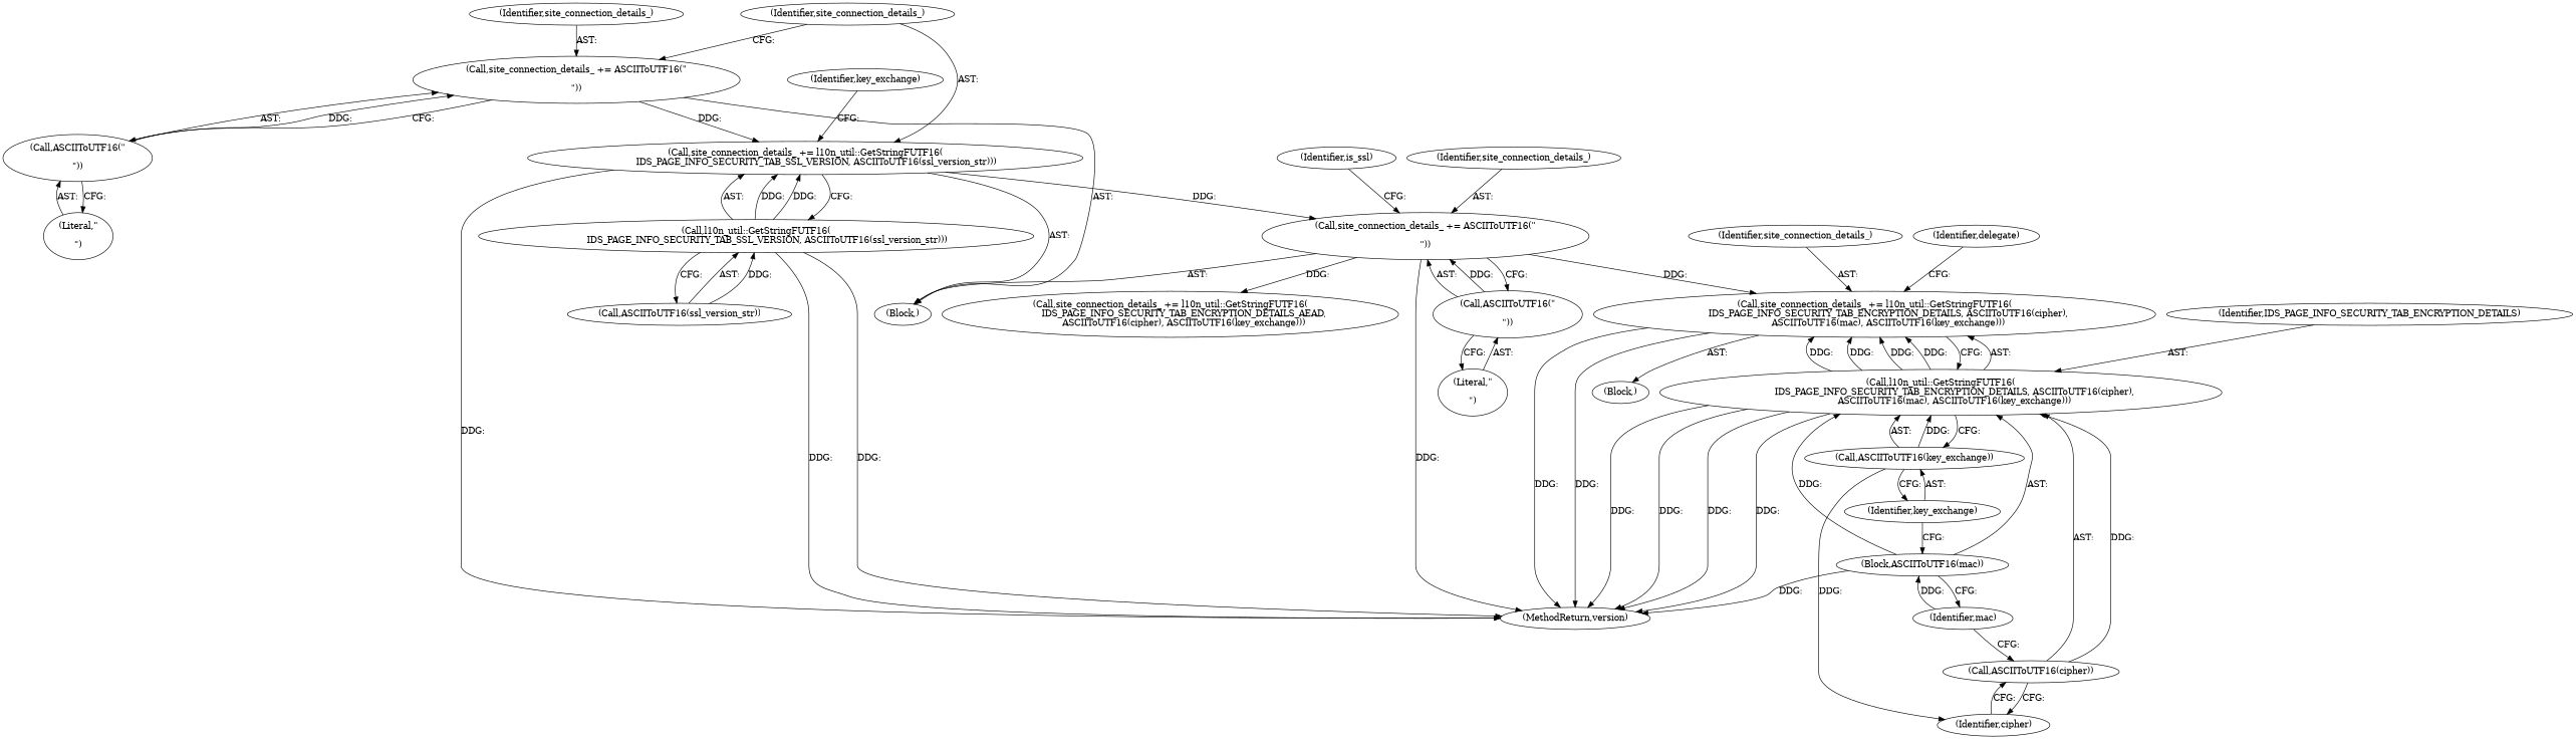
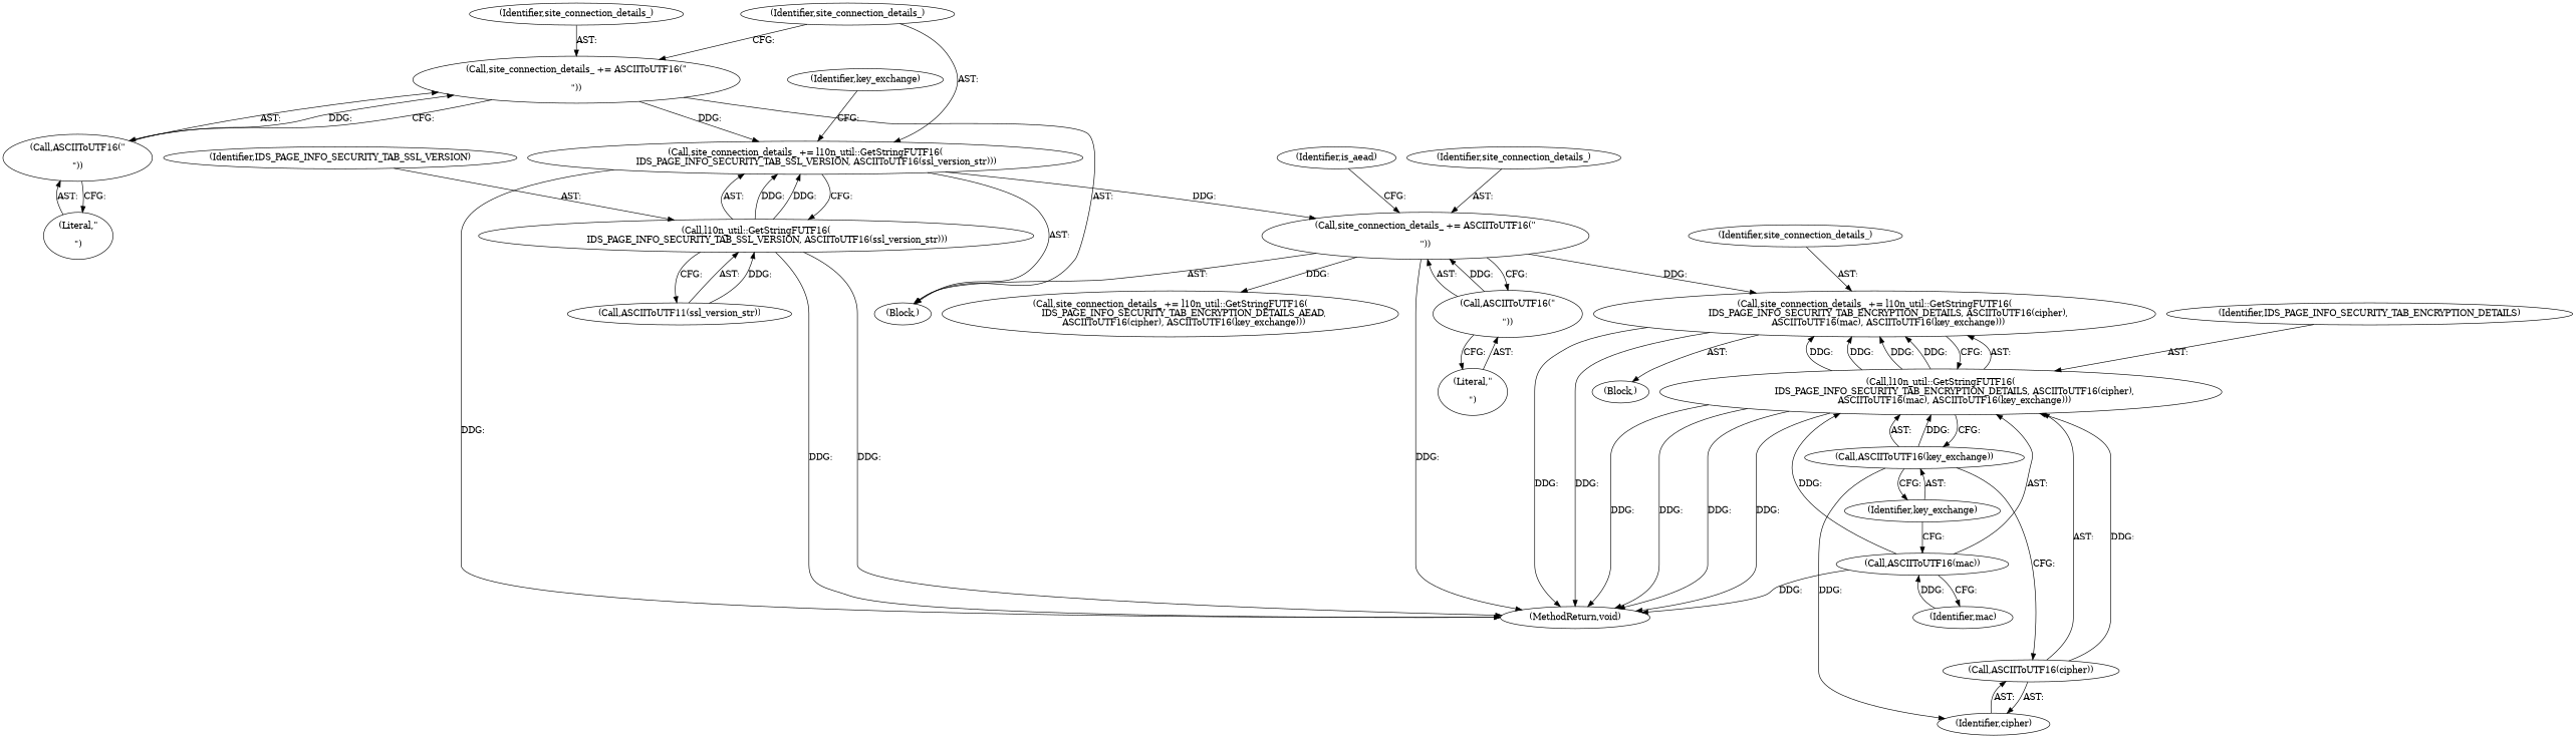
  digraph {
    n1 [label="(Call,site_connection_details_ += l10n_util::GetStringFUTF16(\n          IDS_PAGE_INFO_SECURITY_TAB_ENCRYPTION_DETAILS, ASCIIToUTF16(cipher),\n          ASCIIToUTF16(mac), ASCIIToUTF16(key_exchange)))"]
    n2 [label="(Call,l10n_util::GetStringFUTF16(\n          IDS_PAGE_INFO_SECURITY_TAB_ENCRYPTION_DETAILS, ASCIIToUTF16(cipher),\n          ASCIIToUTF16(mac), ASCIIToUTF16(key_exchange)))"]
    n3 [label="(Block,)"]
-   n4 [label="(MethodReturn,version)"]
+   n4 [label="(MethodReturn,void)"]
    n5 [label="(Call,ASCIIToUTF16(key_exchange))"]
    n6 [label="(Identifier,cipher)"]
    n7 [label="(Identifier,key_exchange)"]
    n8 [label="(Call,ASCIIToUTF16(cipher))"]
-   n9 [label="(Block,ASCIIToUTF16(mac))"]
+   n9 [label="(Call,ASCIIToUTF16(mac))"]
    n10 [label="(Identifier,mac)"]
    n11 [label="(Call,site_connection_details_ += ASCIIToUTF16(\"\n\n\"))"]
    n12 [label="(Call,ASCIIToUTF16(\"\n\n\"))"]
    n13 [label="(Block,)"]
    n14 [label="(Call,site_connection_details_ += l10n_util::GetStringFUTF16(\n          IDS_PAGE_INFO_SECURITY_TAB_ENCRYPTION_DETAILS_AEAD,\n          ASCIIToUTF16(cipher), ASCIIToUTF16(key_exchange)))"]
    n15 [label="(Literal,\"\n\n\")"]
    n16 [label="(Call,site_connection_details_ += l10n_util::GetStringFUTF16(\n        IDS_PAGE_INFO_SECURITY_TAB_SSL_VERSION, ASCIIToUTF16(ssl_version_str)))"]
    n17 [label="(Call,l10n_util::GetStringFUTF16(\n        IDS_PAGE_INFO_SECURITY_TAB_SSL_VERSION, ASCIIToUTF16(ssl_version_str)))"]
-   n18 [label="(Call,ASCIIToUTF16(ssl_version_str))"]
+   n18 [label="(Call,ASCIIToUTF11(ssl_version_str))"]
    n19 [label="(Call,site_connection_details_ += ASCIIToUTF16(\"\n\n\"))"]
    n20 [label="(Call,ASCIIToUTF16(\"\n\n\"))"]
    n21 [label="(Literal,\"\n\n\")"]
-   n22 [label="(Identifier,is_ssl)"]
+   n22 [label="(Identifier,is_aead)"]
    n23 [label="(Identifier,site_connection_details_)"]
    n24 [label="(Identifier,site_connection_details_)"]
    n25 [label="(Identifier,IDS_PAGE_INFO_SECURITY_TAB_ENCRYPTION_DETAILS)"]
    n26 [label="(Identifier,key_exchange)"]
    n27 [label="(Identifier,site_connection_details_)"]
-   n28 [label="(Identifier,delegate)"]
+   n29 [label="(Identifier,IDS_PAGE_INFO_SECURITY_TAB_SSL_VERSION)"]
    n30 [label="(Identifier,site_connection_details_)"]
    n1 -> n2 [label="CFG: "]
    n1 -> n3 [label="AST: "]
    n1 -> n4 [label="DDG: "]
    n1 -> n4 [label="DDG: "]
    n2 -> n1 [label="AST: "]
    n2 -> n1 [label="DDG: "]
    n2 -> n1 [label="DDG: "]
    n2 -> n1 [label="DDG: "]
    n2 -> n1 [label="DDG: "]
    n2 -> n4 [label="DDG: "]
    n2 -> n4 [label="DDG: "]
    n2 -> n4 [label="DDG: "]
    n2 -> n4 [label="DDG: "]
    n2 -> n5 [label="CFG: "]
    n5 -> n2 [label="AST: "]
    n5 -> n2 [label="DDG: "]
    n5 -> n6 [label="DDG: "]
    n5 -> n7 [label="CFG: "]
-   n6 -> n8 [label="CFG: "]
+   n6 -> n8 [label="AST: "]
    n7 -> n5 [label="AST: "]
    n7 -> n9 [label="CFG: "]
    n8 -> n2 [label="AST: "]
    n8 -> n2 [label="DDG: "]
-   n8 -> n6 [label="CFG: "]
+   n8 -> n6 [label="AST: "]
    n9 -> n2 [label="AST: "]
    n9 -> n2 [label="DDG: "]
    n9 -> n4 [label="DDG: "]
    n9 -> n10 [label="CFG: "]
-   n10 -> n8 [label="CFG: "]
+   n5 -> n8 [label="CFG: "]
    n10 -> n9 [label="DDG: "]
    n11 -> n1 [label="DDG: "]
    n11 -> n4 [label="DDG: "]
    n11 -> n12 [label="CFG: "]
    n11 -> n13 [label="AST: "]
    n11 -> n14 [label="DDG: "]
    n12 -> n11 [label="AST: "]
    n12 -> n11 [label="DDG: "]
    n12 -> n15 [label="CFG: "]
    n15 -> n12 [label="AST: "]
    n16 -> n4 [label="DDG: "]
    n16 -> n11 [label="DDG: "]
    n16 -> n13 [label="AST: "]
    n16 -> n17 [label="CFG: "]
    n17 -> n4 [label="DDG: "]
    n17 -> n4 [label="DDG: "]
    n17 -> n16 [label="AST: "]
    n17 -> n16 [label="DDG: "]
    n17 -> n16 [label="DDG: "]
    n17 -> n18 [label="CFG: "]
    n18 -> n17 [label="AST: "]
    n18 -> n17 [label="DDG: "]
    n19 -> n13 [label="AST: "]
    n19 -> n16 [label="DDG: "]
    n19 -> n20 [label="CFG: "]
    n20 -> n19 [label="AST: "]
    n20 -> n19 [label="DDG: "]
    n20 -> n21 [label="CFG: "]
    n21 -> n20 [label="AST: "]
    n22 -> n11 [label="CFG: "]
    n23 -> n1 [label="AST: "]
    n24 -> n16 [label="AST: "]
    n24 -> n19 [label="CFG: "]
    n25 -> n2 [label="AST: "]
    n26 -> n16 [label="CFG: "]
    n27 -> n19 [label="AST: "]
-   n28 -> n1 [label="CFG: "]
+   n29 -> n17 [label="AST: "]
    n30 -> n11 [label="AST: "]
  }
